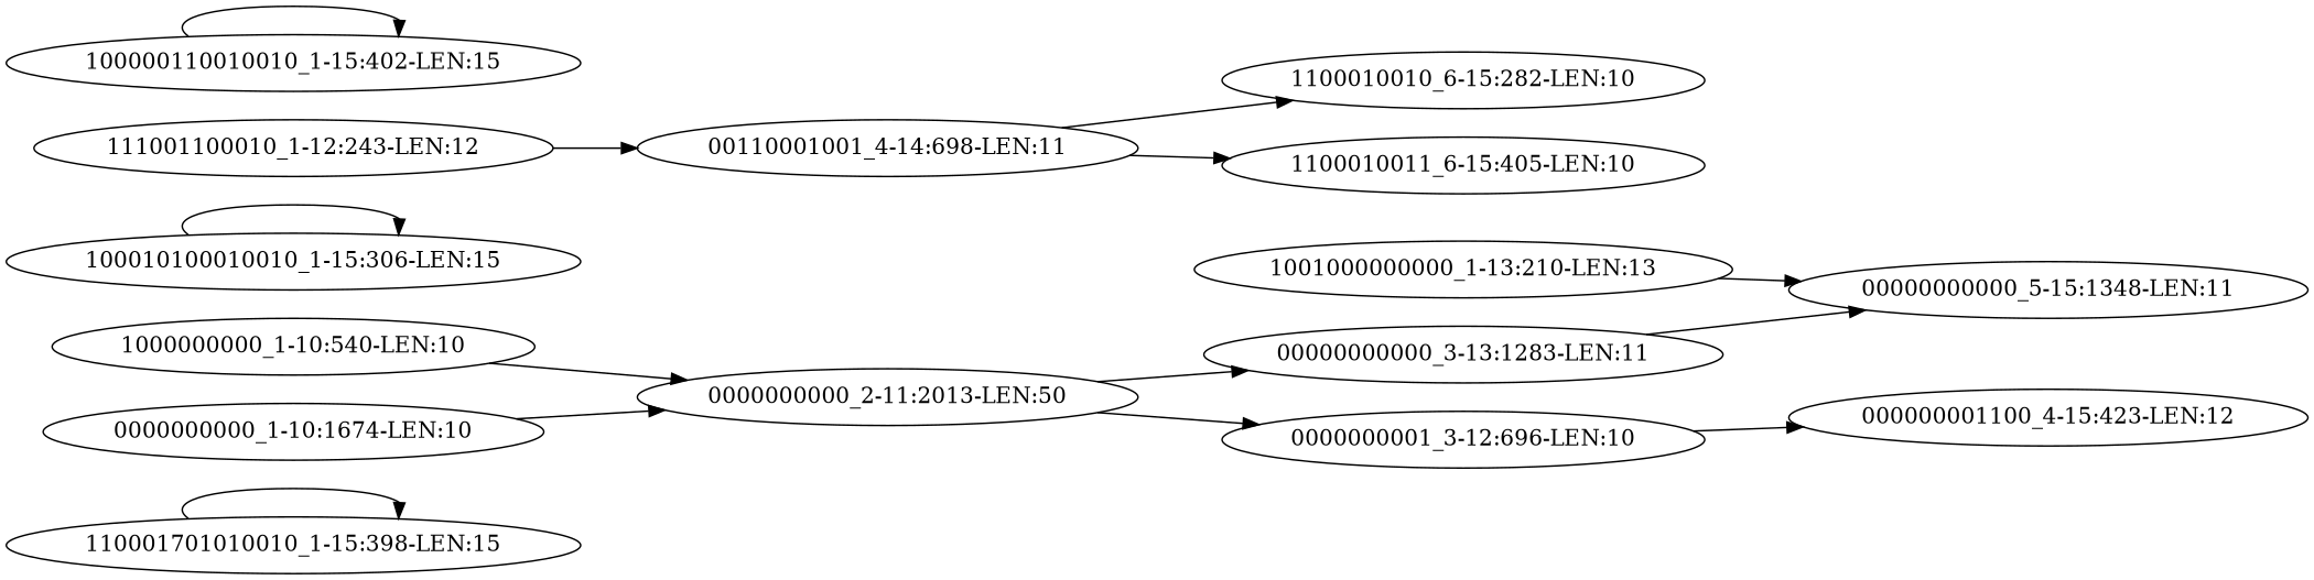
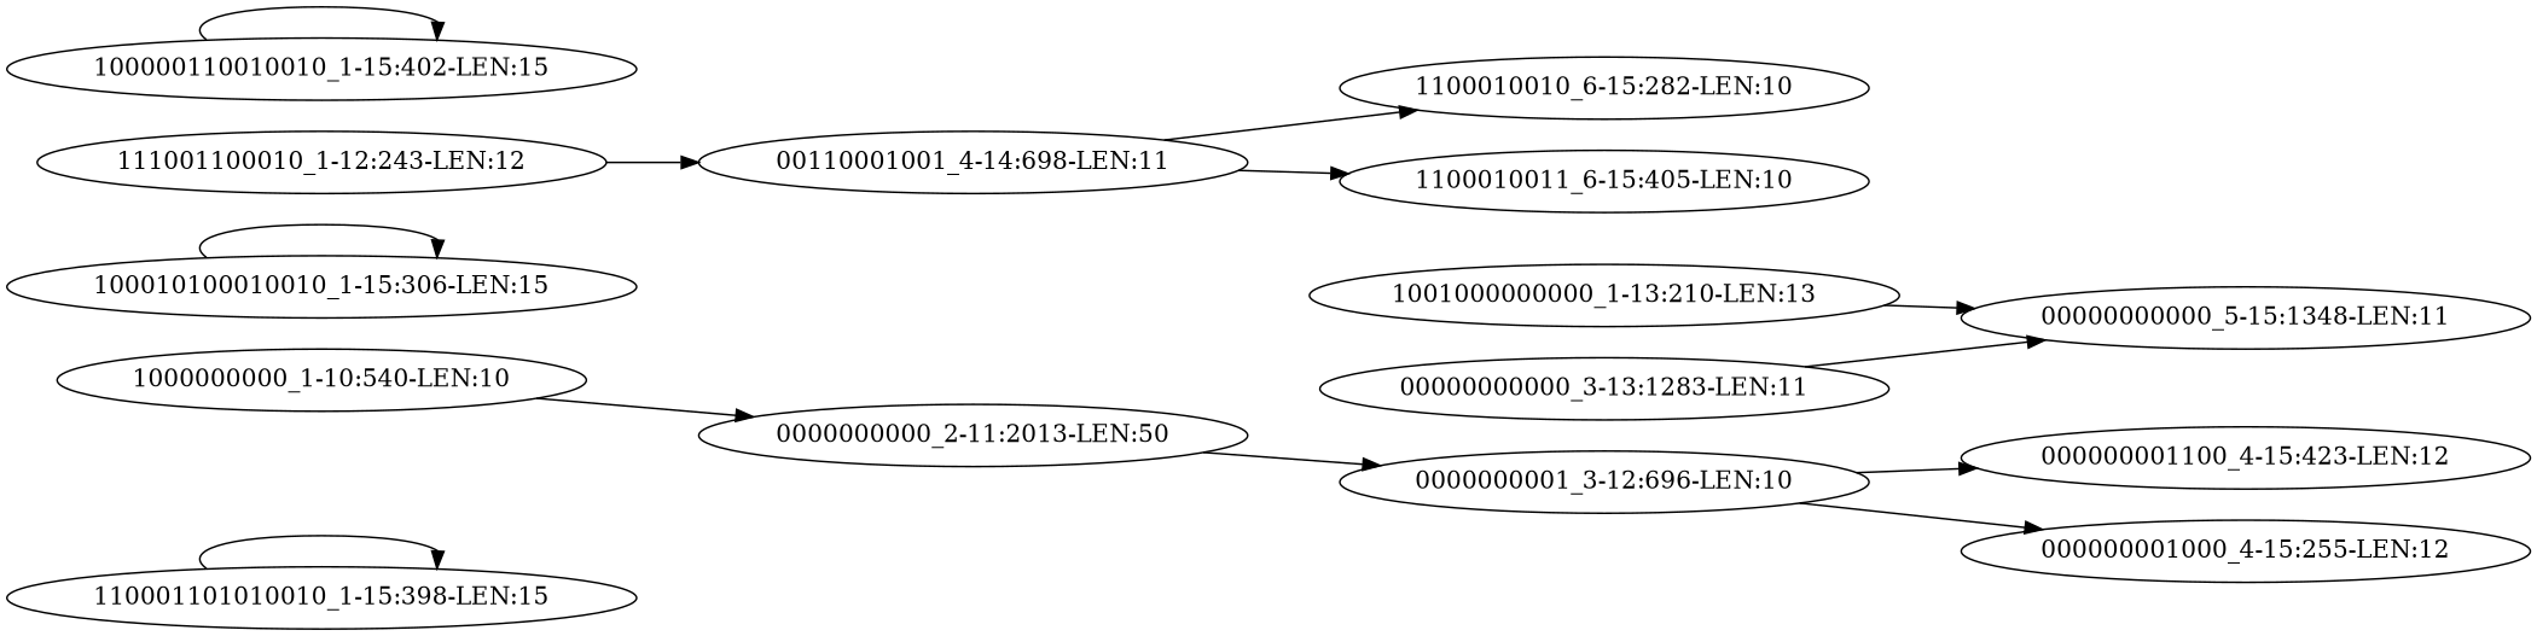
  digraph {
    rankdir=LR
-   "110001101010010_1-15:398-LEN:15" [label="110001701010010_1-15:398-LEN:15"]
+   "110001101010010_1-15:398-LEN:15"
    n2 [label="0000000000_2-11:2013-LEN:50"]
    "00000000000_3-13:1283-LEN:11"
    "0000000001_3-12:696-LEN:10"
    "00000000000_5-15:1348-LEN:11"
    "000000001100_4-15:423-LEN:12"
+   "000000001000_4-15:255-LEN:12"
    n8 [label="1000000000_1-10:540-LEN:10"]
    "100010100010010_1-15:306-LEN:15"
    "1001000000000_1-13:210-LEN:13"
    "00110001001_4-14:698-LEN:11"
    "1100010010_6-15:282-LEN:10"
    "1100010011_6-15:405-LEN:10"
    "100000110010010_1-15:402-LEN:15"
-   "0000000000_1-10:1674-LEN:10"
    "111001100010_1-12:243-LEN:12"
    "110001101010010_1-15:398-LEN:15" -> "110001101010010_1-15:398-LEN:15"
-   n2 -> "00000000000_3-13:1283-LEN:11"
    n2 -> "0000000001_3-12:696-LEN:10"
    "00000000000_3-13:1283-LEN:11" -> "00000000000_5-15:1348-LEN:11"
    "0000000001_3-12:696-LEN:10" -> "000000001100_4-15:423-LEN:12"
+   "0000000001_3-12:696-LEN:10" -> "000000001000_4-15:255-LEN:12"
    n8 -> n2
    "100010100010010_1-15:306-LEN:15" -> "100010100010010_1-15:306-LEN:15"
    "1001000000000_1-13:210-LEN:13" -> "00000000000_5-15:1348-LEN:11"
    "00110001001_4-14:698-LEN:11" -> "1100010010_6-15:282-LEN:10"
    "00110001001_4-14:698-LEN:11" -> "1100010011_6-15:405-LEN:10"
    "100000110010010_1-15:402-LEN:15" -> "100000110010010_1-15:402-LEN:15"
-   "0000000000_1-10:1674-LEN:10" -> n2
    "111001100010_1-12:243-LEN:12" -> "00110001001_4-14:698-LEN:11"
  }
